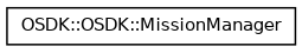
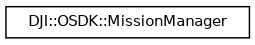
  digraph {
    rankdir=LR
-   n1 [color=black fillcolor=white fontname=Helvetica fontsize=10 height=0.2 label="OSDK::OSDK::MissionManager" shape=record style=filled width=0.4]
+   n1 [color=black fillcolor=white fontname=Helvetica fontsize=10 height=0.2 label="DJI::OSDK::MissionManager" shape=record style=filled width=0.4]
  }
